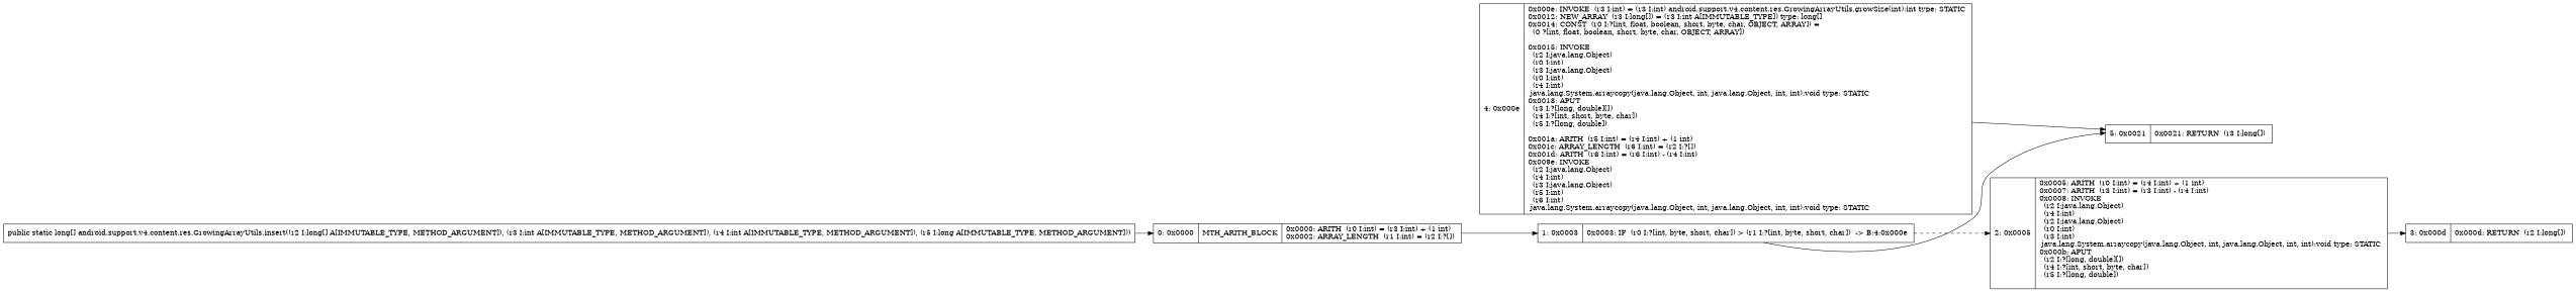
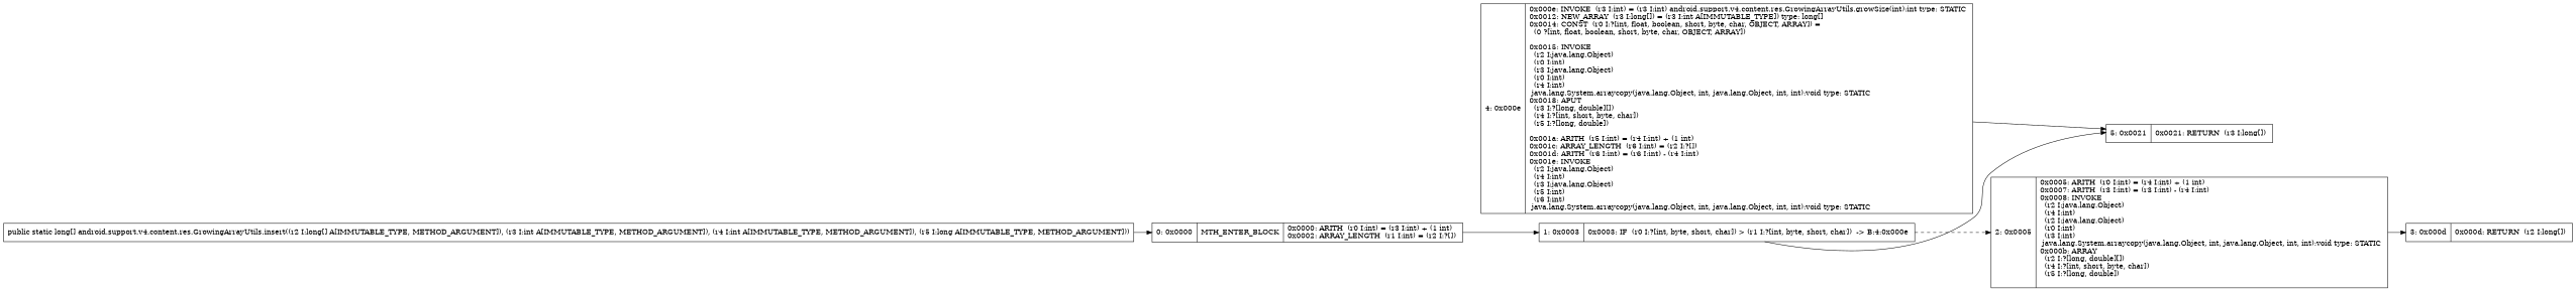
  digraph {
    rankdir=LR
    node [shape=record]
-   n1 [label="{0\:\ 0x0000|MTH_ARITH_BLOCK\l|0x0000: ARITH  (r0 I:int) = (r3 I:int) + (1 int) \l0x0002: ARRAY_LENGTH  (r1 I:int) = (r2 I:?[]) \l}"]
+   n1 [label="{0\:\ 0x0000|MTH_ENTER_BLOCK\l|0x0000: ARITH  (r0 I:int) = (r3 I:int) + (1 int) \l0x0002: ARRAY_LENGTH  (r1 I:int) = (r2 I:?[]) \l}"]
    n2 [label="{1\:\ 0x0003|0x0003: IF  (r0 I:?[int, byte, short, char]) \> (r1 I:?[int, byte, short, char])  \-\> B:4:0x000e \l}"]
-   n3 [label="{2\:\ 0x0005|0x0005: ARITH  (r0 I:int) = (r4 I:int) + (1 int) \l0x0007: ARITH  (r3 I:int) = (r3 I:int) \- (r4 I:int) \l0x0008: INVOKE  \l  (r2 I:java.lang.Object)\l  (r4 I:int)\l  (r2 I:java.lang.Object)\l  (r0 I:int)\l  (r3 I:int)\l java.lang.System.arraycopy(java.lang.Object, int, java.lang.Object, int, int):void type: STATIC \l0x000b: APUT  \l  (r2 I:?[long, double][])\l  (r4 I:?[int, short, byte, char])\l  (r5 I:?[long, double])\l \l}"]
+   n3 [label="{2\:\ 0x0005|0x0005: ARITH  (r0 I:int) = (r4 I:int) + (1 int) \l0x0007: ARITH  (r3 I:int) = (r3 I:int) \- (r4 I:int) \l0x0008: INVOKE  \l  (r2 I:java.lang.Object)\l  (r4 I:int)\l  (r2 I:java.lang.Object)\l  (r0 I:int)\l  (r3 I:int)\l java.lang.System.arraycopy(java.lang.Object, int, java.lang.Object, int, int):void type: STATIC \l0x000b: ARRAY  \l  (r2 I:?[long, double][])\l  (r4 I:?[int, short, byte, char])\l  (r5 I:?[long, double])\l \l}"]
    n4 [label="{5\:\ 0x0021|0x0021: RETURN  (r3 I:long[]) \l}"]
    n5 [label="{3\:\ 0x000d|0x000d: RETURN  (r2 I:long[]) \l}"]
-   n6 [label="{4\:\ 0x000e|0x000e: INVOKE  (r3 I:int) = (r3 I:int) android.support.v4.content.res.GrowingArrayUtils.growSize(int):int type: STATIC \l0x0012: NEW_ARRAY  (r3 I:long[]) = (r3 I:int A[IMMUTABLE_TYPE]) type: long[] \l0x0014: CONST  (r0 I:?[int, float, boolean, short, byte, char, OBJECT, ARRAY]) = \l  (0 ?[int, float, boolean, short, byte, char, OBJECT, ARRAY])\l \l0x0015: INVOKE  \l  (r2 I:java.lang.Object)\l  (r0 I:int)\l  (r3 I:java.lang.Object)\l  (r0 I:int)\l  (r4 I:int)\l java.lang.System.arraycopy(java.lang.Object, int, java.lang.Object, int, int):void type: STATIC \l0x0018: APUT  \l  (r3 I:?[long, double][])\l  (r4 I:?[int, short, byte, char])\l  (r5 I:?[long, double])\l \l0x001a: ARITH  (r5 I:int) = (r4 I:int) + (1 int) \l0x001c: ARRAY_LENGTH  (r6 I:int) = (r2 I:?[]) \l0x001d: ARITH  (r6 I:int) = (r6 I:int) \- (r4 I:int) \l0x009e: INVOKE  \l  (r2 I:java.lang.Object)\l  (r4 I:int)\l  (r3 I:java.lang.Object)\l  (r5 I:int)\l  (r6 I:int)\l java.lang.System.arraycopy(java.lang.Object, int, java.lang.Object, int, int):void type: STATIC \l}"]
+   n6 [label="{4\:\ 0x000e|0x000e: INVOKE  (r3 I:int) = (r3 I:int) android.support.v4.content.res.GrowingArrayUtils.growSize(int):int type: STATIC \l0x0012: NEW_ARRAY  (r3 I:long[]) = (r3 I:int A[IMMUTABLE_TYPE]) type: long[] \l0x0014: CONST  (r0 I:?[int, float, boolean, short, byte, char, OBJECT, ARRAY]) = \l  (0 ?[int, float, boolean, short, byte, char, OBJECT, ARRAY])\l \l0x0015: INVOKE  \l  (r2 I:java.lang.Object)\l  (r0 I:int)\l  (r3 I:java.lang.Object)\l  (r0 I:int)\l  (r4 I:int)\l java.lang.System.arraycopy(java.lang.Object, int, java.lang.Object, int, int):void type: STATIC \l0x0018: APUT  \l  (r3 I:?[long, double][])\l  (r4 I:?[int, short, byte, char])\l  (r5 I:?[long, double])\l \l0x001a: ARITH  (r5 I:int) = (r4 I:int) + (1 int) \l0x001c: ARRAY_LENGTH  (r6 I:int) = (r2 I:?[]) \l0x001d: ARITH  (r6 I:int) = (r6 I:int) \- (r4 I:int) \l0x001e: INVOKE  \l  (r2 I:java.lang.Object)\l  (r4 I:int)\l  (r3 I:java.lang.Object)\l  (r5 I:int)\l  (r6 I:int)\l java.lang.System.arraycopy(java.lang.Object, int, java.lang.Object, int, int):void type: STATIC \l}"]
    n7 [label="{public static long[] android.support.v4.content.res.GrowingArrayUtils.insert((r2 I:long[] A[IMMUTABLE_TYPE, METHOD_ARGUMENT]), (r3 I:int A[IMMUTABLE_TYPE, METHOD_ARGUMENT]), (r4 I:int A[IMMUTABLE_TYPE, METHOD_ARGUMENT]), (r5 I:long A[IMMUTABLE_TYPE, METHOD_ARGUMENT])) }"]
    n1 -> n2
    n2 -> n3 [style=dashed]
    n2 -> n4
    n3 -> n5
    n6 -> n4
    n7 -> n1
  }
